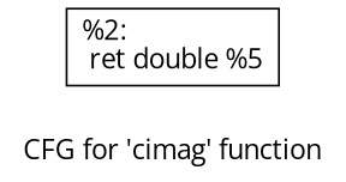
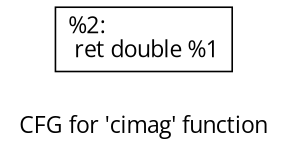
  digraph {
    label="CFG for 'cimag' function"
    rankdir=LR
    fontname="Open Sans"
-   n1 [label="{%2:\l  ret double %5\l}" shape=record fontname="Open Sans"]
+   n1 [label="{%2:\l  ret double %1\l}" shape=record fontname="Open Sans"]
  }
